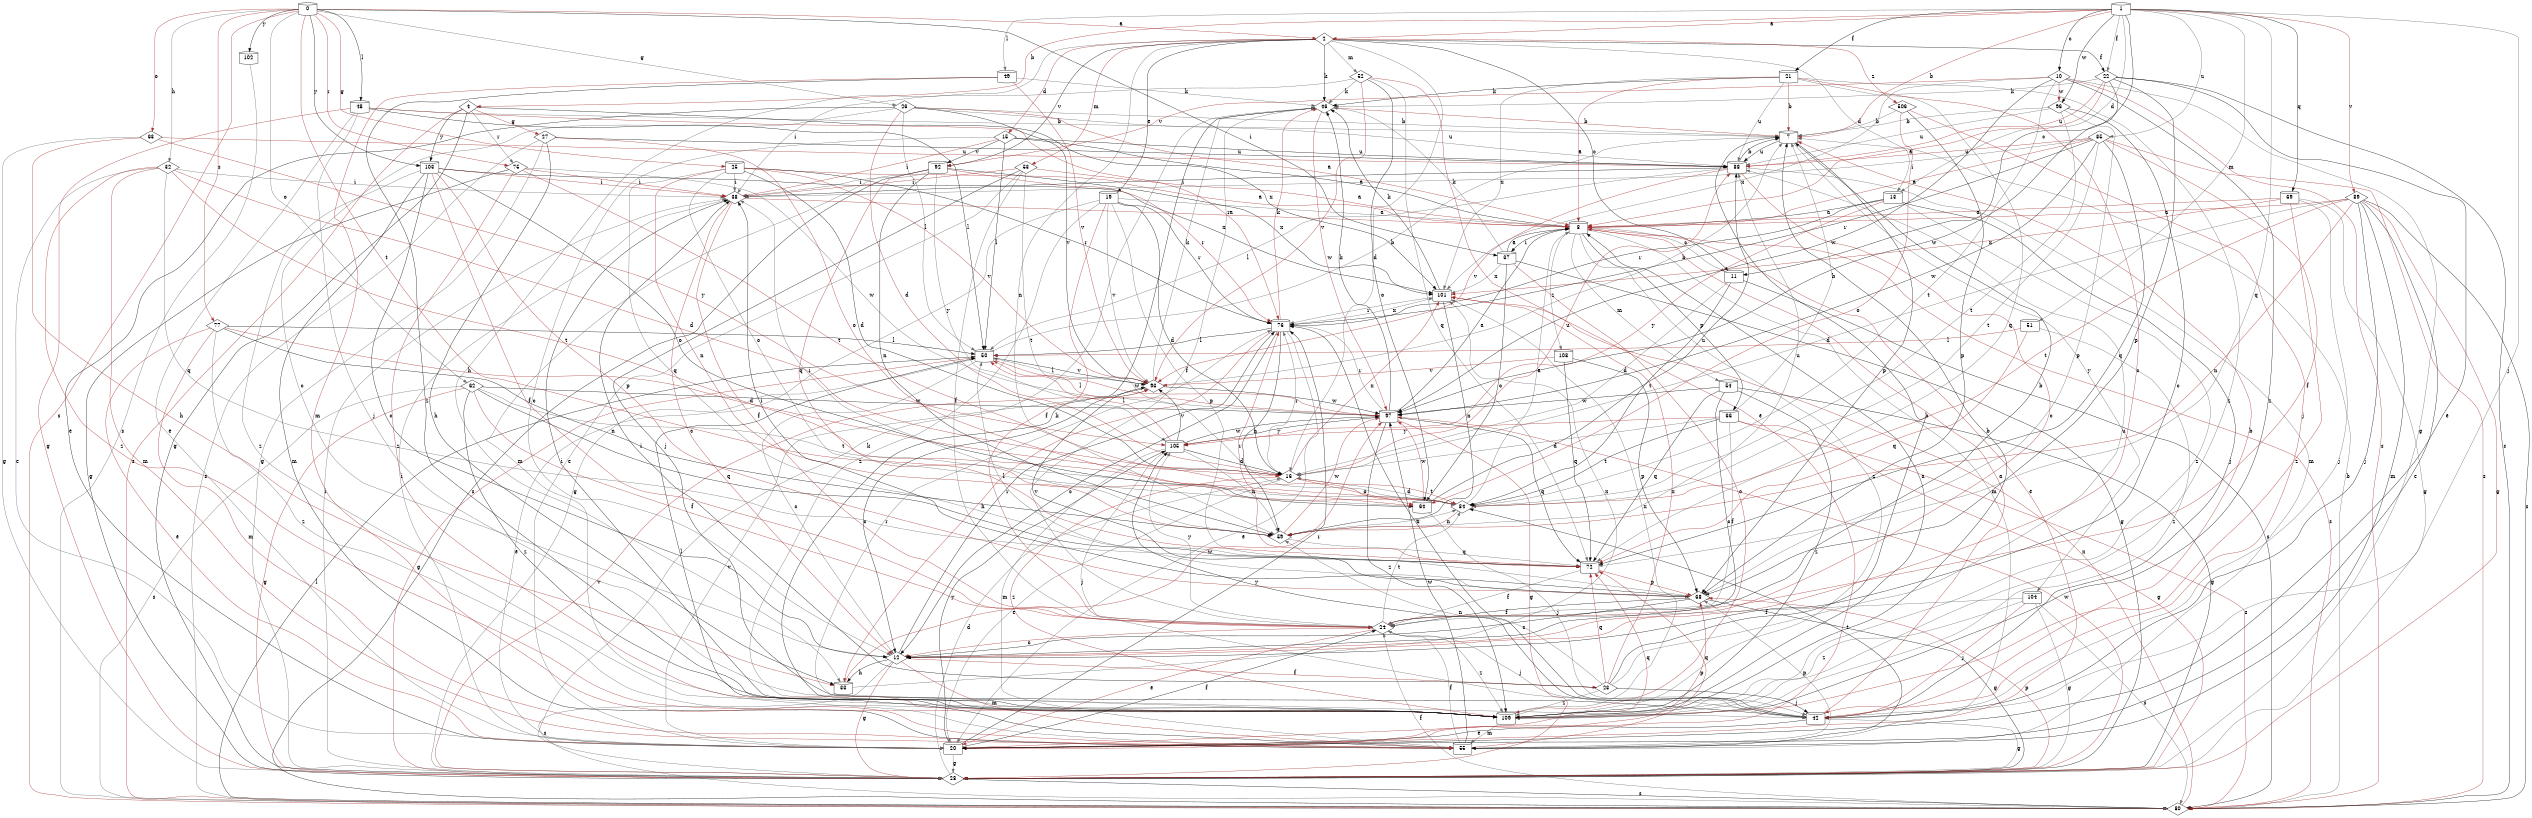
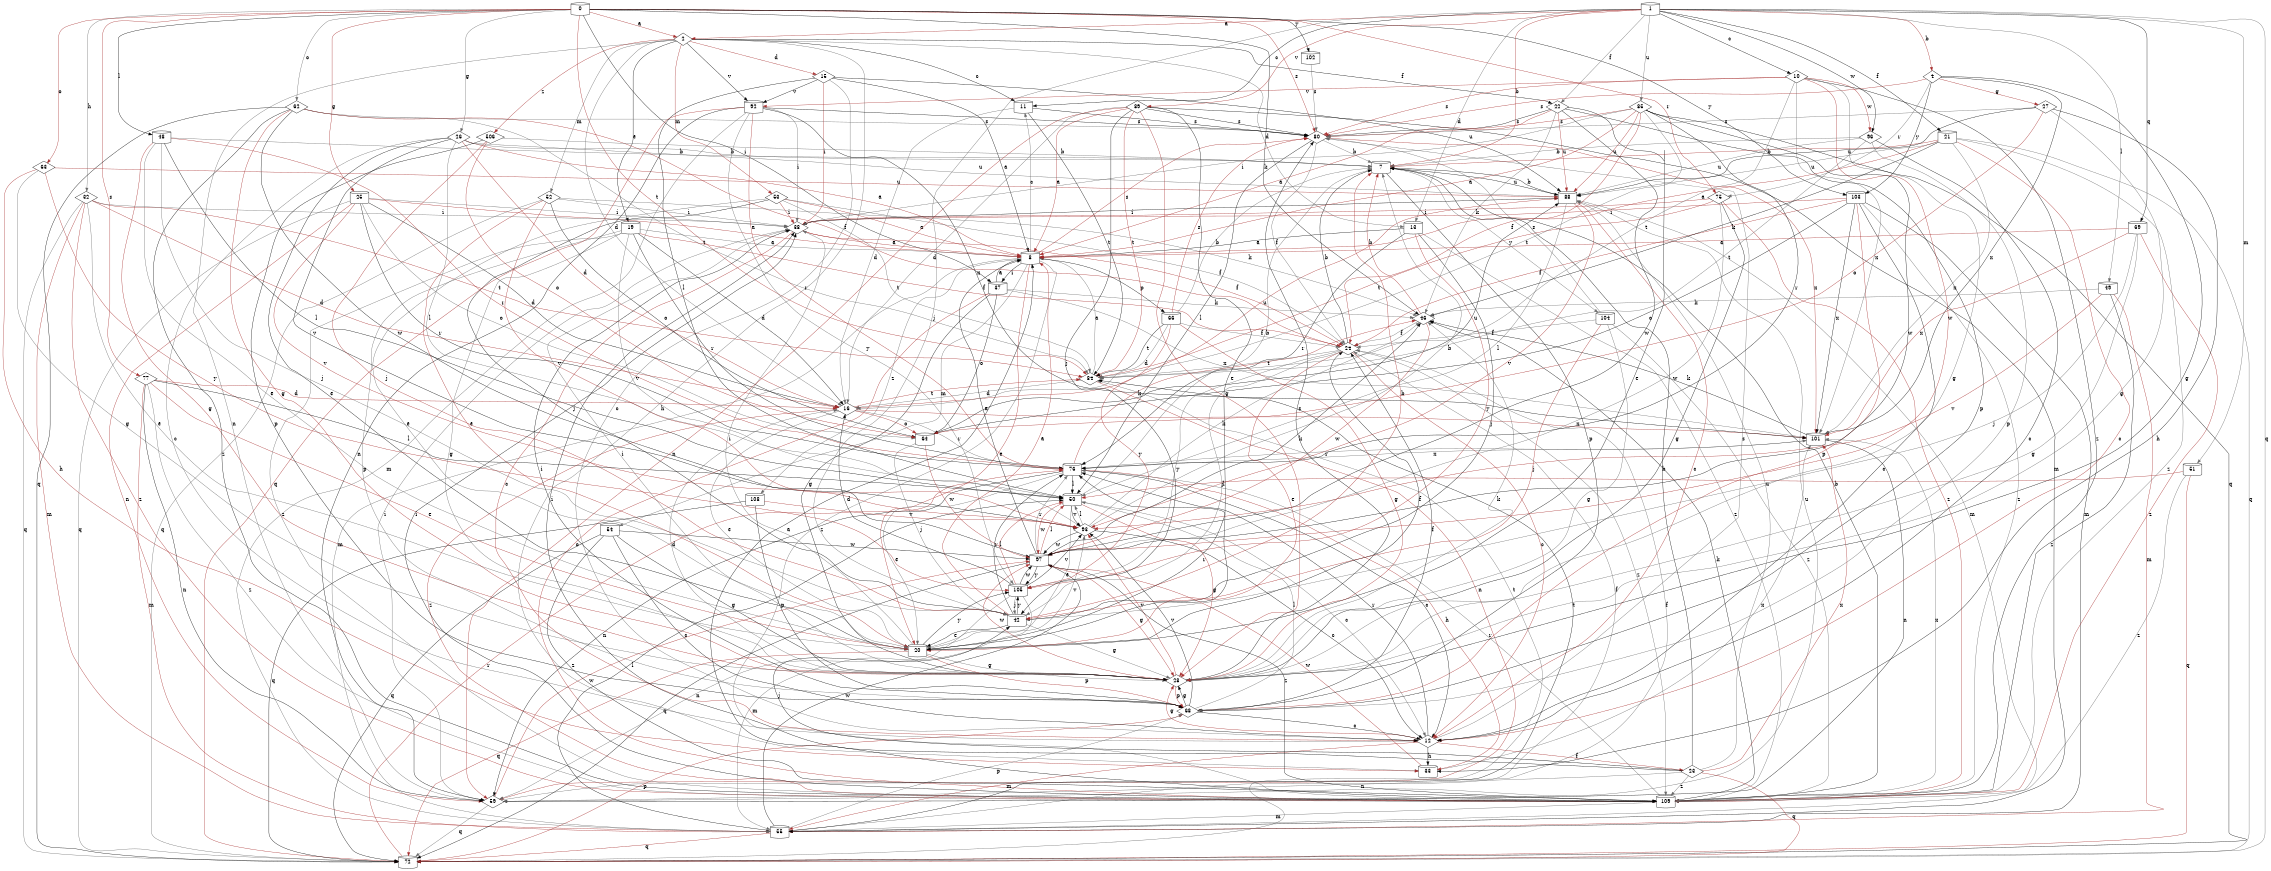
  strict digraph {
    node [shape=cylinder]
    edge [color=gray40]
    2 [shape=diamond]
    0
    25
    26 [shape=diamond]
    32 [shape=diamond]
    37
    46 [shape=diamond]
    48
    62 [shape=diamond]
    63 [shape=diamond]
    75 [shape=diamond]
    77 [shape=diamond]
    80 [shape=diamond]
    84 [shape=diamond]
    102
    103
    11
    13
    22 [shape=diamond]
    15 [shape=diamond]
    16 [shape=diamond]
    19
    33
    52 [shape=diamond]
    53 [shape=diamond]
    59 [shape=diamond]
    92
    n28 [label=506 shape=diamond]
    72
    n30 [label=8]
    76
    38 [shape=diamond]
    64
    93 [shape=diamond]
    7
    20
    88
    12 [shape=diamond]
    50
    55
    109
    28 [shape=diamond]
    101
    97
    24 [shape=diamond]
    42
    105
    68 [shape=diamond]
    1
    4 [shape=diamond]
    10 [shape=diamond]
    21
    49
    51
    69
    85 [shape=diamond]
    89 [shape=diamond]
    96 [shape=diamond]
    27 [shape=diamond]
    104
    54
    66
    108
    23 [shape=diamond]
    2 -> 11 [color=black label=c]
    2 -> 13 [label=d]
    2 -> 22 [color=black label=f]
    2 -> 15 [color=brown label=d]
    2 -> 16 [label=d]
    2 -> 19 [color=black label=e]
    2 -> 33 [label=h]
    2 -> 52 [label=m]
    2 -> 53 [color=brown label=m]
    2 -> 59 [label=n]
    2 -> 92 [color=black label=v]
    2 -> n28 [color=brown label=z]
    0 -> 2 [color=brown label=a]
    0 -> 25 [color=brown label=g]
    0 -> 26 [label=g]
    0 -> 32 [label=h]
    0 -> 37 [color=black label=i]
-   2 -> 46 [color=black label=k]
+   0 -> 46 [color=black label=k]
    0 -> 48 [color=black label=l]
    0 -> 62 [label=o]
    0 -> 63 [color=brown label=o]
    0 -> 75 [color=brown label=r]
    0 -> 77 [color=brown label=s]
    0 -> 80 [color=brown label=s]
    0 -> 84 [color=brown label=t]
    0 -> 102 [color=black label=y]
    0 -> 103 [color=black label=y]
    25 -> 16 [color=black label=d]
    25 -> 59 [color=brown label=n]
    25 -> 72 [label=q]
    25 -> n30 [color=brown label=a]
    25 -> 76 [color=black label=r]
    25 -> 38 [label=i]
    25 -> 64 [label=o]
    25 -> 93 [color=brown label=v]
    26 -> 16 [color=brown label=d]
    26 -> n30 [color=brown label=a]
    26 -> 93 [color=black label=v]
    26 -> 7 [label=b]
    26 -> 20 [color=black label=e]
    26 -> 88 [label=u]
    26 -> 12 [label=c]
    26 -> 50 [label=l]
    32 -> 84 [color=brown label=t]
    32 -> 16 [color=brown label=d]
    32 -> 72 [label=q]
    32 -> 38 [label=i]
    32 -> 20 [label=e]
    32 -> 55 [color=brown label=m]
    32 -> 109 [color=brown label=z]
    37 -> 46 [label=k]
    37 -> n30 [color=black label=a]
    37 -> 64 [color=black label=o]
    37 -> 109 [color=brown label=o]
    37 -> 28 [color=black label=g]
    37 -> 101 [label=x]
    46 -> 7 [color=brown label=b]
    46 -> 97 [color=brown label=w]
    46 -> 24 [label=f]
    48 -> 76 [color=brown label=r]
    48 -> 7 [label=b]
    48 -> 20 [label=e]
    48 -> 50 [color=black label=l]
    48 -> 28 [color=brown label=g]
    48 -> 42 [label=j]
    62 -> 80 [label=s]
    62 -> 84 [label=t]
    62 -> 72 [color=black label=q]
    62 -> 109 [color=black label=z]
    62 -> 28 [color=brown label=g]
    62 -> 97 [color=black label=w]
    62 -> 24 [color=brown label=f]
    63 -> 33 [color=brown label=h]
    63 -> 88 [color=brown label=u]
    63 -> 28 [label=g]
    63 -> 105 [color=brown label=y]
    75 -> 84 [color=brown label=t]
    75 -> 38 [color=brown label=i]
    75 -> 109 [color=brown label=z]
    75 -> 28 [color=black label=g]
    75 -> 97 [label=w]
    77 -> 16 [color=brown label=d]
    77 -> 59 [color=black label=n]
    77 -> 20 [color=brown label=e]
    77 -> 50 [color=black label=l]
    77 -> 55 [color=brown label=m]
    77 -> 109 [label=z]
    80 -> 7 [label=b]
    80 -> 50 [color=black label=l]
    80 -> 101 [color=brown label=x]
    80 -> 24 [label=f]
    84 -> 16 [label=d]
    84 -> 59 [color=brown label=n]
    84 -> n30 [label=a]
    102 -> 80 [label=s]
    103 -> 38 [color=brown label=i]
    103 -> 64 [color=black label=o]
    103 -> 12 [color=black label=c]
    103 -> 55 [color=black label=m]
    103 -> 109 [label=z]
    103 -> 101 [color=black label=x]
    103 -> 24 [color=brown label=f]
    103 -> 68 [color=brown label=p]
    11 -> 80 [color=black label=s]
    11 -> 84 [color=black label=t]
    11 -> 16 [label=d]
    13 -> n30 [color=black label=a]
    13 -> 76 [color=black label=r]
    13 -> 109 [label=z]
    13 -> 42 [color=black label=j]
    13 -> 105 [color=brown label=y]
    22 -> 46 [label=k]
    22 -> 80 [color=black label=s]
    22 -> n30 [color=brown label=a]
    22 -> 20 [color=black label=e]
    22 -> 88 [color=brown label=u]
    22 -> 97 [color=black label=w]
    22 -> 68 [color=black label=p]
    15 -> 92 [color=black label=v]
    15 -> n30 [color=black label=a]
    15 -> 38 [color=brown label=i]
    15 -> 88 [color=black label=u]
    15 -> 12 [label=c]
    15 -> 50 [color=black label=l]
    16 -> 84 [color=brown label=t]
    16 -> 76 [label=r]
    16 -> 64 [color=brown label=o]
    16 -> 20 [label=e]
    16 -> 88 [color=brown label=u]
    16 -> 109 [color=brown label=z]
    16 -> 101 [color=brown label=x]
    19 -> 16 [color=black label=d]
    19 -> n30 [label=a]
    19 -> 76 [color=black label=r]
    19 -> 93 [label=v]
    19 -> 109 [label=z]
    19 -> 28 [label=g]
    19 -> 24 [color=brown label=f]
    19 -> 68 [label=p]
    33 -> 101 [label=x]
    33 -> 97 [color=brown label=w]
    52 -> 46 [label=k]
    52 -> 72 [label=q]
    52 -> 38 [label=i]
    52 -> 64 [color=black label=o]
    52 -> 93 [color=brown label=v]
    52 -> 20 [color=brown label=e]
    53 -> 84 [label=t]
    53 -> n30 [color=brown label=a]
    53 -> 38 [color=brown label=i]
    53 -> 20 [label=e]
    53 -> 24 [label=f]
    53 -> 42 [color=black label=j]
    59 -> 84 [label=t]
    59 -> 72 [label=q]
    59 -> 38 [label=i]
    59 -> 88 [label=u]
    59 -> 97 [color=brown label=w]
    92 -> 80 [color=black label=s]
    92 -> 59 [color=black label=n]
    92 -> 72 [color=brown label=q]
    92 -> 76 [color=brown label=r]
    92 -> 38 [label=i]
    92 -> 55 [label=m]
    92 -> 101 [color=black label=x]
    92 -> 105 [label=y]
    n28 -> 64 [color=brown label=o]
    n28 -> 7 [label=b]
    n28 -> 42 [color=brown label=j]
    n28 -> 68 [color=black label=p]
    72 -> 76 [color=brown label=r]
    72 -> 24 [label=f]
    72 -> 68 [color=brown label=p]
    n30 -> 37 [color=black label=i]
    n30 -> 80 [color=brown label=s]
    n30 -> 11 [label=c]
    n30 -> 20 [color=brown label=e]
    n30 -> 55 [label=m]
    n30 -> 109 [label=z]
    n30 -> 54 [label=m]
    n30 -> 66 [color=black label=p]
    n30 -> 108 [label=z]
    76 -> 46 [color=brown label=k]
    76 -> 33 [color=brown label=h]
    76 -> 59 [color=black label=n]
    76 -> 20 [label=e]
    76 -> 12 [color=black label=c]
    76 -> 50 [color=black label=l]
    76 -> 101 [label=x]
    38 -> n30 [color=brown label=a]
    38 -> 12 [color=brown label=c]
    38 -> 24 [color=brown label=f]
    64 -> 88 [color=black label=u]
    64 -> 97 [color=brown label=w]
    64 -> 42 [label=j]
    93 -> 46 [label=k]
    93 -> 7 [label=b]
    93 -> 12 [color=black label=c]
    93 -> 50 [label=l]
    93 -> 97 [color=black label=w]
    7 -> 88 [color=black label=u]
    7 -> 68 [color=black label=p]
    7 -> 104 [label=y]
    20 -> 72 [color=brown label=q]
    20 -> 76 [color=black label=r]
    20 -> 38 [label=i]
    20 -> 93 [label=v]
    20 -> 28 [label=g]
    20 -> 24 [color=black label=f]
    20 -> 105 [color=black label=y]
    20 -> 68 [color=brown label=p]
    88 -> 38 [color=black label=i]
    88 -> 93 [color=brown label=v]
    88 -> 7 [color=black label=b]
    88 -> 12 [color=brown label=c]
    88 -> 50 [label=l]
    88 -> 55 [label=m]
    12 -> 80 [label=s]
    12 -> 33 [color=black label=h]
    12 -> 76 [color=black label=r]
    12 -> 55 [color=brown label=m]
    12 -> 28 [color=brown label=g]
    12 -> 23 [color=brown label=f]
    50 -> 93 [color=black label=v]
    50 -> 7 [label=b]
    50 -> 20 [label=e]
    50 -> 12 [label=c]
    50 -> 28 [color=brown label=g]
    50 -> 97 [color=brown label=w]
    55 -> 84 [color=black label=t]
    55 -> 72 [color=brown label=q]
    55 -> 50 [color=black label=l]
    55 -> 97 [color=black label=w]
    55 -> 24 [label=f]
    55 -> 68 [label=p]
    109 -> 46 [color=black label=k]
    109 -> n30 [color=black label=a]
    109 -> 76 [label=r]
    109 -> 38 [color=black label=i]
    109 -> 7 [color=black label=b]
    109 -> 55 [label=m]
    109 -> 101 [label=x]
    28 -> 46 [label=k]
    28 -> 80 [color=black label=s]
    28 -> 16 [label=d]
    28 -> 38 [label=i]
    28 -> 93 [color=brown label=v]
    28 -> 97 [color=brown label=w]
    28 -> 68 [color=brown label=p]
    101 -> 46 [color=black label=k]
    101 -> 59 [color=black label=n]
    101 -> 76 [label=r]
    97 -> 46 [color=black label=k]
    97 -> 72 [color=black label=q]
    97 -> n30 [color=black label=a]
    97 -> 76 [label=r]
    97 -> 50 [color=brown label=l]
    97 -> 109 [color=black label=z]
    97 -> 28 [color=brown label=g]
    97 -> 105 [color=black label=y]
    24 -> 84 [label=t]
    24 -> 7 [color=black label=b]
    24 -> 20 [color=brown label=e]
    24 -> 12 [color=brown label=c]
    24 -> 109 [label=z]
    24 -> 42 [label=j]
    24 -> 105 [label=y]
    42 -> n30 [color=brown label=a]
    42 -> 76 [color=black label=r]
    42 -> 7 [color=brown label=b]
    42 -> 20 [color=black label=e]
    42 -> 28 [label=g]
    42 -> 105 [color=black label=y]
    105 -> 16 [color=black label=d]
    105 -> 59 [label=n]
    105 -> 93 [color=black label=v]
    105 -> 50 [color=brown label=l]
    105 -> 55 [label=m]
    105 -> 97 [color=black label=w]
    105 -> 42 [label=j]
    68 -> 38 [color=black label=i]
    68 -> 93 [color=black label=v]
    68 -> 12 [color=black label=c]
    68 -> 50 [label=l]
    68 -> 28 [color=black label=g]
    68 -> 24 [color=black label=f]
    1 -> 2 [color=brown label=a]
    1 -> 11 [color=black label=c]
    1 -> 13 [label=d]
    1 -> 22 [label=f]
    1 -> 72 [label=q]
    1 -> 7 [color=brown label=b]
    1 -> 42 [label=j]
    1 -> 4 [color=brown label=b]
    1 -> 10 [color=black label=c]
    1 -> 21 [color=black label=f]
    1 -> 49 [label=l]
    1 -> 51 [label=m]
    1 -> 69 [color=black label=q]
    1 -> 85 [label=u]
    1 -> 89 [color=brown label=v]
    1 -> 96 [color=black label=w]
    4 -> 75 [label=r]
    4 -> 80 [color=brown label=s]
    4 -> 103 [color=black label=y]
    4 -> 28 [color=black label=g]
    4 -> 101 [color=black label=x]
    4 -> 27 [color=brown label=g]
    10 -> 80 [color=brown label=s]
    10 -> 84 [label=t]
    10 -> 92 [color=brown label=v]
    10 -> 109 [color=black label=z]
    10 -> 28 [label=g]
    10 -> 101 [label=x]
-   10 -> 97 [color=black label=w]
+   10 -> 97 [color=brown label=w]
    10 -> 96 [color=brown label=w]
    21 -> 46 [color=black label=k]
    21 -> 72 [label=q]
    21 -> n30 [color=brown label=a]
    21 -> 7 [color=brown label=b]
    21 -> 88 [label=u]
    21 -> 12 [color=brown label=c]
    21 -> 109 [label=z]
    21 -> 101 [label=x]
    49 -> 46 [label=k]
    49 -> 93 [color=brown label=v]
    49 -> 55 [color=brown label=m]
    49 -> 109 [color=black label=z]
    51 -> 72 [color=brown label=q]
    51 -> 50 [color=brown label=l]
    51 -> 109 [label=z]
    69 -> n30 [color=brown label=a]
    69 -> 109 [color=brown label=z]
    69 -> 28 [label=g]
    69 -> 101 [color=brown label=x]
    69 -> 42 [label=j]
    85 -> 80 [color=brown label=s]
    85 -> 84 [label=t]
    85 -> 72 [color=black label=q]
    85 -> n30 [color=brown label=a]
    85 -> 76 [color=black label=r]
    85 -> 38 [label=i]
    85 -> 88 [color=brown label=u]
    85 -> 97 [color=black label=w]
    85 -> 24 [color=brown label=f]
    89 -> 80 [color=black label=s]
    89 -> 84 [color=brown label=t]
    89 -> 16 [label=d]
    89 -> 59 [color=brown label=n]
    89 -> n30 [color=brown label=a]
    89 -> 20 [color=black label=e]
    89 -> 55 [color=black label=m]
    89 -> 28 [color=brown label=g]
    89 -> 42 [color=black label=j]
    96 -> 84 [label=t]
    96 -> 7 [label=b]
    96 -> 88 [label=u]
    96 -> 12 [color=black label=c]
    96 -> 68 [label=p]
    27 -> 80 [label=s]
    27 -> 33 [color=black label=h]
    27 -> 64 [color=brown label=o]
    27 -> 88 [color=black label=u]
    27 -> 28 [label=g]
    104 -> 80 [label=s]
    104 -> 109 [label=z]
    104 -> 28 [label=g]
    104 -> 24 [label=f]
    104 -> 42 [color=brown label=j]
    54 -> 72 [color=black label=q]
    54 -> 12 [color=black label=c]
    54 -> 109 [color=black label=z]
    54 -> 28 [color=black label=g]
    54 -> 97 [color=black label=w]
    66 -> 80 [color=brown label=s]
    66 -> 84 [color=black label=t]
    66 -> 16 [label=d]
    66 -> 7 [label=b]
    66 -> 28 [color=brown label=g]
    66 -> 24 [label=f]
    66 -> 105 [color=brown label=y]
    108 -> 72 [color=black label=q]
    108 -> 93 [color=brown label=v]
    108 -> 68 [color=black label=p]
    23 -> 59 [label=n]
    23 -> 72 [color=brown label=q]
    23 -> 38 [color=black label=i]
    23 -> 7 [color=black label=b]
    23 -> 88 [label=u]
    23 -> 109 [label=z]
    23 -> 101 [color=brown label=x]
    23 -> 42 [color=black label=j]
  }
